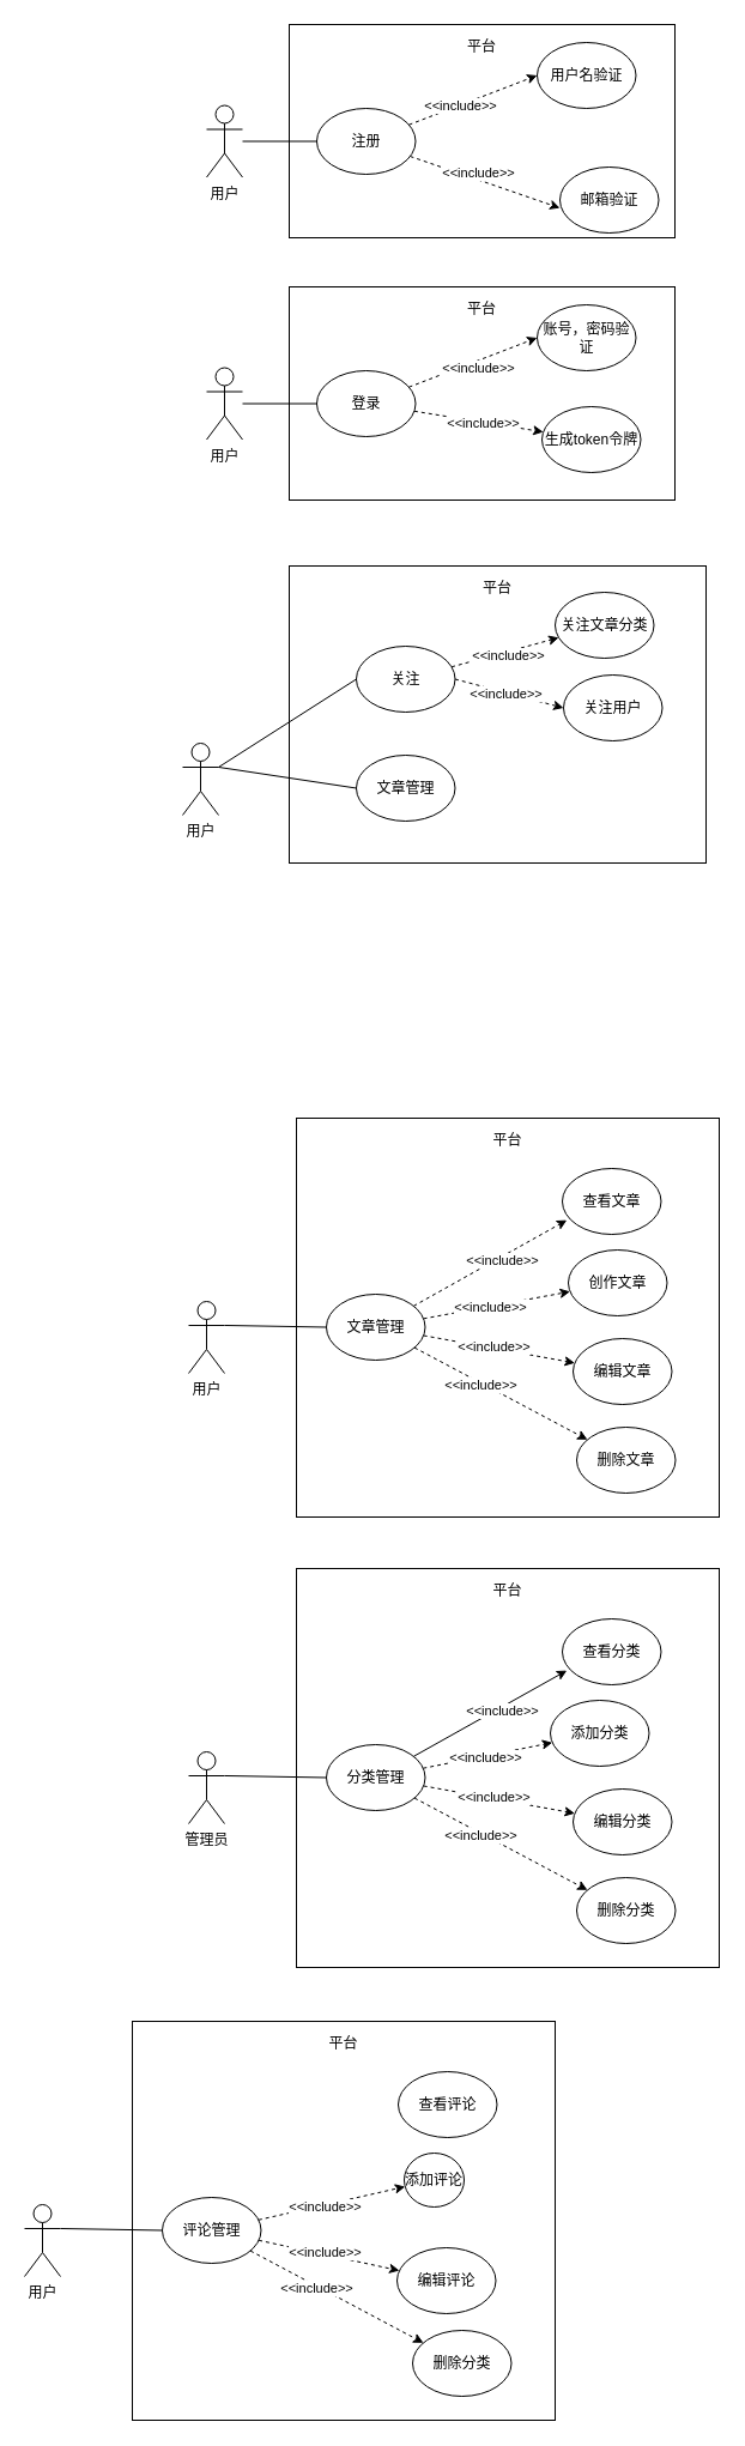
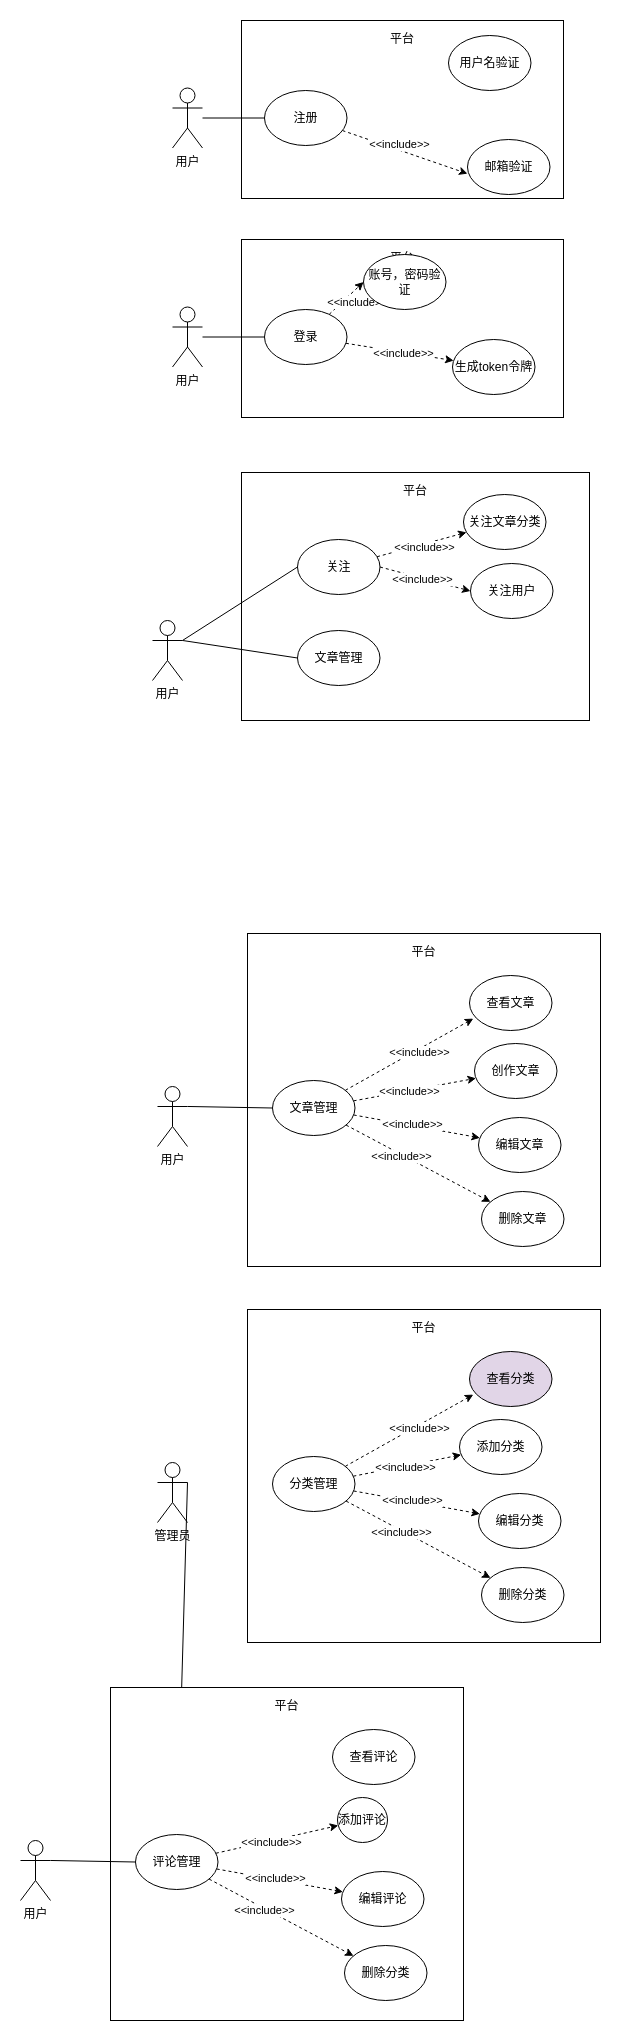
  <mxCell id="0" />
  <mxCell id="1" parent="0" />
  <mxCell id="2" value="&lt;p style=&quot;line-height: 0%&quot;&gt;平台&lt;/p&gt;" style="whiteSpace=wrap;html=1;labelPosition=center;verticalLabelPosition=middle;align=center;verticalAlign=top;" parent="1" vertex="1"><mxGeometry x="241" y="20" width="322" height="178" as="geometry" /></mxCell>
  <mxCell id="3" style="rounded=0;orthogonalLoop=1;jettySize=auto;html=1;entryX=0;entryY=0.5;entryDx=0;entryDy=0;endArrow=none;endFill=0;" parent="1" source="9" target="8" edge="1"><mxGeometry relative="1" as="geometry" /></mxCell>
  <mxCell id="4" style="edgeStyle=none;rounded=0;orthogonalLoop=1;jettySize=auto;html=1;entryX=0;entryY=0.621;entryDx=0;entryDy=0;entryPerimeter=0;endArrow=classic;endFill=1;dashed=1;" parent="1" source="8" target="11" edge="1"><mxGeometry relative="1" as="geometry" /></mxCell>
  <mxCell id="5" value="&amp;lt;&amp;lt;include&amp;gt;&amp;gt;" style="edgeLabel;html=1;align=center;verticalAlign=middle;resizable=0;points=[];" parent="4" vertex="1" connectable="0"><mxGeometry x="-0.246" y="-1" relative="1" as="geometry"><mxPoint x="9.87" y="-3.61" as="offset" /></mxGeometry></mxCell>
- <mxCell id="6" style="edgeStyle=none;rounded=0;orthogonalLoop=1;jettySize=auto;html=1;entryX=0;entryY=0.5;entryDx=0;entryDy=0;dashed=1;endArrow=classic;endFill=1;" parent="1" source="8" target="12" edge="1"><mxGeometry relative="1" as="geometry" /></mxCell>
- <mxCell id="7" value="&amp;lt;&amp;lt;include&amp;gt;&amp;gt;" style="edgeLabel;html=1;align=center;verticalAlign=middle;resizable=0;points=[];" parent="6" vertex="1" connectable="0"><mxGeometry x="-0.201" relative="1" as="geometry"><mxPoint as="offset" /></mxGeometry></mxCell>
  <mxCell id="8" value="注册" style="ellipse;whiteSpace=wrap;html=1;" parent="1" vertex="1"><mxGeometry x="264" y="90" width="82.5" height="55" as="geometry" /></mxCell>
  <mxCell id="9" value="用户" style="shape=umlActor;verticalLabelPosition=bottom;verticalAlign=top;html=1;" parent="1" vertex="1"><mxGeometry x="172" y="87.5" width="30" height="60" as="geometry" /></mxCell>
  <mxCell id="10" style="edgeStyle=none;rounded=0;orthogonalLoop=1;jettySize=auto;html=1;exitX=0.5;exitY=1;exitDx=0;exitDy=0;endArrow=none;endFill=0;" parent="1" source="2" target="2" edge="1"><mxGeometry relative="1" as="geometry" /></mxCell>
  <mxCell id="11" value="邮箱验证" style="ellipse;whiteSpace=wrap;html=1;" parent="1" vertex="1"><mxGeometry x="467" y="139" width="82.5" height="55" as="geometry" /></mxCell>
  <mxCell id="12" value="用户名验证" style="ellipse;whiteSpace=wrap;html=1;" parent="1" vertex="1"><mxGeometry x="448" y="35" width="82.5" height="55" as="geometry" /></mxCell>
  <mxCell id="13" value="&lt;p style=&quot;line-height: 0%&quot;&gt;平台&lt;/p&gt;" style="whiteSpace=wrap;html=1;labelPosition=center;verticalLabelPosition=middle;align=center;verticalAlign=top;" parent="1" vertex="1"><mxGeometry x="241" y="239" width="322" height="178" as="geometry" /></mxCell>
  <mxCell id="14" style="rounded=0;orthogonalLoop=1;jettySize=auto;html=1;entryX=0;entryY=0.5;entryDx=0;entryDy=0;endArrow=none;endFill=0;" parent="1" source="20" target="19" edge="1"><mxGeometry relative="1" as="geometry" /></mxCell>
  <mxCell id="15" style="edgeStyle=none;rounded=0;orthogonalLoop=1;jettySize=auto;html=1;entryX=0;entryY=0.5;entryDx=0;entryDy=0;dashed=1;endArrow=classic;endFill=1;" parent="1" source="19" target="22" edge="1"><mxGeometry relative="1" as="geometry" /></mxCell>
  <mxCell id="16" value="&amp;lt;&amp;lt;include&amp;gt;&amp;gt;" style="edgeLabel;html=1;align=center;verticalAlign=middle;resizable=0;points=[];" parent="15" vertex="1" connectable="0"><mxGeometry x="-0.201" relative="1" as="geometry"><mxPoint x="14.28" y="0.25" as="offset" /></mxGeometry></mxCell>
  <mxCell id="17" style="edgeStyle=none;rounded=0;orthogonalLoop=1;jettySize=auto;html=1;dashed=1;endArrow=classic;endFill=1;" parent="1" source="19" target="23" edge="1"><mxGeometry relative="1" as="geometry" /></mxCell>
  <mxCell id="18" value="&amp;lt;&amp;lt;include&amp;gt;&amp;gt;" style="edgeLabel;html=1;align=center;verticalAlign=middle;resizable=0;points=[];" parent="17" vertex="1" connectable="0"><mxGeometry x="-0.311" y="-1" relative="1" as="geometry"><mxPoint x="19.74" y="2.24" as="offset" /></mxGeometry></mxCell>
  <mxCell id="19" value="登录" style="ellipse;whiteSpace=wrap;html=1;" parent="1" vertex="1"><mxGeometry x="264" y="309" width="82.5" height="55" as="geometry" /></mxCell>
  <mxCell id="20" value="用户" style="shape=umlActor;verticalLabelPosition=bottom;verticalAlign=top;html=1;" parent="1" vertex="1"><mxGeometry x="172" y="306.5" width="30" height="60" as="geometry" /></mxCell>
  <mxCell id="21" style="edgeStyle=none;rounded=0;orthogonalLoop=1;jettySize=auto;html=1;exitX=0.5;exitY=1;exitDx=0;exitDy=0;endArrow=none;endFill=0;" parent="1" source="13" target="13" edge="1"><mxGeometry relative="1" as="geometry" /></mxCell>
- <mxCell id="22" value="账号，密码验证" style="ellipse;whiteSpace=wrap;html=1;" parent="1" vertex="1"><mxGeometry x="448" y="254" width="82.5" height="55" as="geometry" /></mxCell>
+ <mxCell id="22" value="账号，密码验证" style="ellipse;whiteSpace=wrap;html=1;" parent="1" vertex="1"><mxGeometry x="363" y="254" width="82.5" height="55" as="geometry" /></mxCell>
  <mxCell id="23" value="生成token令牌" style="ellipse;whiteSpace=wrap;html=1;" parent="1" vertex="1"><mxGeometry x="452" y="339" width="82.5" height="55" as="geometry" /></mxCell>
  <mxCell id="24" value="&lt;p style=&quot;line-height: 0%&quot;&gt;平台&lt;/p&gt;" style="whiteSpace=wrap;html=1;labelPosition=center;verticalLabelPosition=middle;align=center;verticalAlign=top;" parent="1" vertex="1"><mxGeometry x="241" y="472" width="348" height="248" as="geometry" /></mxCell>
  <mxCell id="25" style="rounded=0;orthogonalLoop=1;jettySize=auto;html=1;entryX=0;entryY=0.5;entryDx=0;entryDy=0;endArrow=none;endFill=0;exitX=1;exitY=0.333;exitDx=0;exitDy=0;exitPerimeter=0;" parent="1" source="30" target="28" edge="1"><mxGeometry relative="1" as="geometry" /></mxCell>
  <mxCell id="26" style="edgeStyle=none;rounded=0;orthogonalLoop=1;jettySize=auto;html=1;endArrow=classic;endFill=1;dashed=1;" parent="1" source="28" target="33" edge="1"><mxGeometry relative="1" as="geometry" /></mxCell>
  <mxCell id="27" value="&amp;lt;&amp;lt;include&amp;gt;&amp;gt;" style="edgeLabel;html=1;align=center;verticalAlign=middle;resizable=0;points=[];" parent="26" vertex="1" connectable="0"><mxGeometry x="0.217" relative="1" as="geometry"><mxPoint x="-6.86" y="4.57" as="offset" /></mxGeometry></mxCell>
  <mxCell id="28" value="关注" style="ellipse;whiteSpace=wrap;html=1;" parent="1" vertex="1"><mxGeometry x="297" y="539" width="82.5" height="55" as="geometry" /></mxCell>
  <mxCell id="29" style="edgeStyle=none;rounded=0;orthogonalLoop=1;jettySize=auto;html=1;exitX=1;exitY=0.333;exitDx=0;exitDy=0;exitPerimeter=0;entryX=0;entryY=0.5;entryDx=0;entryDy=0;endArrow=none;endFill=0;" parent="1" source="30" target="32" edge="1"><mxGeometry relative="1" as="geometry" /></mxCell>
  <mxCell id="30" value="用户" style="shape=umlActor;verticalLabelPosition=bottom;verticalAlign=top;html=1;" parent="1" vertex="1"><mxGeometry x="152" y="620" width="30" height="60" as="geometry" /></mxCell>
  <mxCell id="31" style="edgeStyle=none;rounded=0;orthogonalLoop=1;jettySize=auto;html=1;exitX=0.5;exitY=1;exitDx=0;exitDy=0;endArrow=none;endFill=0;" parent="1" source="24" target="24" edge="1"><mxGeometry relative="1" as="geometry" /></mxCell>
  <mxCell id="32" value="文章管理" style="ellipse;whiteSpace=wrap;html=1;" parent="1" vertex="1"><mxGeometry x="297" y="630" width="82.5" height="55" as="geometry" /></mxCell>
  <mxCell id="33" value="关注文章分类" style="ellipse;whiteSpace=wrap;html=1;" parent="1" vertex="1"><mxGeometry x="463" y="494" width="82.5" height="55" as="geometry" /></mxCell>
  <mxCell id="34" value="关注用户" style="ellipse;whiteSpace=wrap;html=1;" parent="1" vertex="1"><mxGeometry x="470" y="563" width="82.5" height="55" as="geometry" /></mxCell>
  <mxCell id="35" style="edgeStyle=none;rounded=0;orthogonalLoop=1;jettySize=auto;html=1;endArrow=classic;endFill=1;dashed=1;exitX=1;exitY=0.5;exitDx=0;exitDy=0;entryX=0;entryY=0.5;entryDx=0;entryDy=0;" parent="1" source="28" target="34" edge="1"><mxGeometry relative="1" as="geometry"><mxPoint x="388.005" y="573.352" as="sourcePoint" /><mxPoint x="477.538" y="548.999" as="targetPoint" /></mxGeometry></mxCell>
  <mxCell id="36" value="&amp;lt;&amp;lt;include&amp;gt;&amp;gt;" style="edgeLabel;html=1;align=center;verticalAlign=middle;resizable=0;points=[];" parent="35" vertex="1" connectable="0"><mxGeometry x="0.217" relative="1" as="geometry"><mxPoint x="-13.23" y="-2.28" as="offset" /></mxGeometry></mxCell>
  <mxCell id="37" value="&lt;p style=&quot;line-height: 0%&quot;&gt;平台&lt;/p&gt;" style="whiteSpace=wrap;html=1;labelPosition=center;verticalLabelPosition=middle;align=center;verticalAlign=top;" parent="1" vertex="1"><mxGeometry x="247" y="933" width="353" height="333" as="geometry" /></mxCell>
  <mxCell id="38" style="edgeStyle=none;rounded=0;orthogonalLoop=1;jettySize=auto;html=1;exitX=1;exitY=0.333;exitDx=0;exitDy=0;exitPerimeter=0;entryX=0;entryY=0.5;entryDx=0;entryDy=0;endArrow=none;endFill=0;" parent="1" source="39" target="49" edge="1"><mxGeometry relative="1" as="geometry" /></mxCell>
  <mxCell id="39" value="用户" style="shape=umlActor;verticalLabelPosition=bottom;verticalAlign=top;html=1;" parent="1" vertex="1"><mxGeometry x="157" y="1086" width="30" height="60" as="geometry" /></mxCell>
  <mxCell id="40" style="edgeStyle=none;rounded=0;orthogonalLoop=1;jettySize=auto;html=1;exitX=0.5;exitY=1;exitDx=0;exitDy=0;endArrow=none;endFill=0;" parent="1" source="37" target="37" edge="1"><mxGeometry relative="1" as="geometry" /></mxCell>
  <mxCell id="41" style="edgeStyle=none;rounded=0;orthogonalLoop=1;jettySize=auto;html=1;entryX=0.046;entryY=0.784;entryDx=0;entryDy=0;entryPerimeter=0;dashed=1;endArrow=classic;endFill=1;" parent="1" source="49" target="50" edge="1"><mxGeometry relative="1" as="geometry" /></mxCell>
  <mxCell id="42" value="&amp;lt;&amp;lt;include&amp;gt;&amp;gt;" style="edgeLabel;html=1;align=center;verticalAlign=middle;resizable=0;points=[];" parent="41" vertex="1" connectable="0"><mxGeometry x="0.134" y="-3" relative="1" as="geometry"><mxPoint as="offset" /></mxGeometry></mxCell>
  <mxCell id="43" style="edgeStyle=none;rounded=0;orthogonalLoop=1;jettySize=auto;html=1;dashed=1;endArrow=classic;endFill=1;" parent="1" source="49" target="51" edge="1"><mxGeometry relative="1" as="geometry" /></mxCell>
  <mxCell id="44" value="&amp;lt;&amp;lt;include&amp;gt;&amp;gt;" style="edgeLabel;html=1;align=center;verticalAlign=middle;resizable=0;points=[];" parent="43" vertex="1" connectable="0"><mxGeometry x="-0.439" y="1" relative="1" as="geometry"><mxPoint x="21.24" y="-2.15" as="offset" /></mxGeometry></mxCell>
  <mxCell id="45" style="edgeStyle=none;rounded=0;orthogonalLoop=1;jettySize=auto;html=1;dashed=1;endArrow=classic;endFill=1;" parent="1" source="49" target="52" edge="1"><mxGeometry relative="1" as="geometry" /></mxCell>
  <mxCell id="46" value="&amp;lt;&amp;lt;include&amp;gt;&amp;gt;" style="edgeLabel;html=1;align=center;verticalAlign=middle;resizable=0;points=[];" parent="45" vertex="1" connectable="0"><mxGeometry x="-0.309" y="-1" relative="1" as="geometry"><mxPoint x="15.18" as="offset" /></mxGeometry></mxCell>
  <mxCell id="47" style="edgeStyle=none;rounded=0;orthogonalLoop=1;jettySize=auto;html=1;dashed=1;endArrow=classic;endFill=1;" parent="1" source="49" target="53" edge="1"><mxGeometry relative="1" as="geometry" /></mxCell>
  <mxCell id="48" value="&amp;lt;&amp;lt;include&amp;gt;&amp;gt;" style="edgeLabel;html=1;align=center;verticalAlign=middle;resizable=0;points=[];" parent="47" vertex="1" connectable="0"><mxGeometry x="-0.234" y="-2" relative="1" as="geometry"><mxPoint as="offset" /></mxGeometry></mxCell>
  <mxCell id="49" value="文章管理" style="ellipse;whiteSpace=wrap;html=1;" parent="1" vertex="1"><mxGeometry x="272" y="1080" width="82.5" height="55" as="geometry" /></mxCell>
  <mxCell id="50" value="查看文章" style="ellipse;whiteSpace=wrap;html=1;" parent="1" vertex="1"><mxGeometry x="469" y="975" width="82.5" height="55" as="geometry" /></mxCell>
  <mxCell id="51" value="创作文章" style="ellipse;whiteSpace=wrap;html=1;" parent="1" vertex="1"><mxGeometry x="474" y="1043" width="82.5" height="55" as="geometry" /></mxCell>
  <mxCell id="52" value="编辑文章" style="ellipse;whiteSpace=wrap;html=1;" parent="1" vertex="1"><mxGeometry x="478" y="1117" width="82.5" height="55" as="geometry" /></mxCell>
  <mxCell id="53" value="删除文章" style="ellipse;whiteSpace=wrap;html=1;" parent="1" vertex="1"><mxGeometry x="481" y="1191" width="82.5" height="55" as="geometry" /></mxCell>
  <mxCell id="54" value="&lt;p style=&quot;line-height: 0%&quot;&gt;平台&lt;/p&gt;" style="whiteSpace=wrap;html=1;labelPosition=center;verticalLabelPosition=middle;align=center;verticalAlign=top;" parent="1" vertex="1"><mxGeometry x="247" y="1309" width="353" height="333" as="geometry" /></mxCell>
- <mxCell id="55" style="edgeStyle=none;rounded=0;orthogonalLoop=1;jettySize=auto;html=1;exitX=1;exitY=0.333;exitDx=0;exitDy=0;exitPerimeter=0;entryX=0;entryY=0.5;entryDx=0;entryDy=0;endArrow=none;endFill=0;" parent="1" source="56" target="66" edge="1"><mxGeometry relative="1" as="geometry" /></mxCell>
+ <mxCell id="55" style="edgeStyle=none;rounded=0;orthogonalLoop=1;jettySize=auto;html=1;exitX=1;exitY=0.333;exitDx=0;exitDy=0;exitPerimeter=0;endArrow=none;endFill=0;" parent="1" source="56" target="81" edge="1"><mxGeometry relative="1" as="geometry" /></mxCell>
  <mxCell id="56" value="管理员" style="shape=umlActor;verticalLabelPosition=bottom;verticalAlign=top;html=1;" parent="1" vertex="1"><mxGeometry x="157" y="1462" width="30" height="60" as="geometry" /></mxCell>
  <mxCell id="57" style="edgeStyle=none;rounded=0;orthogonalLoop=1;jettySize=auto;html=1;exitX=0.5;exitY=1;exitDx=0;exitDy=0;endArrow=none;endFill=0;" parent="1" source="54" target="54" edge="1"><mxGeometry relative="1" as="geometry" /></mxCell>
- <mxCell id="58" style="edgeStyle=none;rounded=0;orthogonalLoop=1;jettySize=auto;html=1;entryX=0.046;entryY=0.784;entryDx=0;entryDy=0;entryPerimeter=0;dashed=0;endArrow=classic;endFill=1;" parent="1" source="66" target="67" edge="1"><mxGeometry relative="1" as="geometry" /></mxCell>
+ <mxCell id="58" style="edgeStyle=none;rounded=0;orthogonalLoop=1;jettySize=auto;html=1;entryX=0.046;entryY=0.784;entryDx=0;entryDy=0;entryPerimeter=0;dashed=1;endArrow=classic;endFill=1;" parent="1" source="66" target="67" edge="1"><mxGeometry relative="1" as="geometry" /></mxCell>
  <mxCell id="59" value="&amp;lt;&amp;lt;include&amp;gt;&amp;gt;" style="edgeLabel;html=1;align=center;verticalAlign=middle;resizable=0;points=[];" parent="58" vertex="1" connectable="0"><mxGeometry x="0.134" y="-3" relative="1" as="geometry"><mxPoint as="offset" /></mxGeometry></mxCell>
  <mxCell id="60" style="edgeStyle=none;rounded=0;orthogonalLoop=1;jettySize=auto;html=1;dashed=1;endArrow=classic;endFill=1;" parent="1" source="66" target="68" edge="1"><mxGeometry relative="1" as="geometry" /></mxCell>
  <mxCell id="61" value="&amp;lt;&amp;lt;include&amp;gt;&amp;gt;" style="edgeLabel;html=1;align=center;verticalAlign=middle;resizable=0;points=[];" parent="60" vertex="1" connectable="0"><mxGeometry x="-0.439" y="1" relative="1" as="geometry"><mxPoint x="21.24" y="-2.15" as="offset" /></mxGeometry></mxCell>
  <mxCell id="62" style="edgeStyle=none;rounded=0;orthogonalLoop=1;jettySize=auto;html=1;dashed=1;endArrow=classic;endFill=1;" parent="1" source="66" target="69" edge="1"><mxGeometry relative="1" as="geometry" /></mxCell>
  <mxCell id="63" value="&amp;lt;&amp;lt;include&amp;gt;&amp;gt;" style="edgeLabel;html=1;align=center;verticalAlign=middle;resizable=0;points=[];" parent="62" vertex="1" connectable="0"><mxGeometry x="-0.309" y="-1" relative="1" as="geometry"><mxPoint x="15.18" as="offset" /></mxGeometry></mxCell>
  <mxCell id="64" style="edgeStyle=none;rounded=0;orthogonalLoop=1;jettySize=auto;html=1;dashed=1;endArrow=classic;endFill=1;" parent="1" source="66" target="70" edge="1"><mxGeometry relative="1" as="geometry" /></mxCell>
  <mxCell id="65" value="&amp;lt;&amp;lt;include&amp;gt;&amp;gt;" style="edgeLabel;html=1;align=center;verticalAlign=middle;resizable=0;points=[];" parent="64" vertex="1" connectable="0"><mxGeometry x="-0.234" y="-2" relative="1" as="geometry"><mxPoint as="offset" /></mxGeometry></mxCell>
  <mxCell id="66" value="分类管理" style="ellipse;whiteSpace=wrap;html=1;" parent="1" vertex="1"><mxGeometry x="272" y="1456" width="82.5" height="55" as="geometry" /></mxCell>
- <mxCell id="67" value="查看分类" style="ellipse;whiteSpace=wrap;html=1;" parent="1" vertex="1"><mxGeometry x="469" y="1351" width="82.5" height="55" as="geometry" /></mxCell>
+ <mxCell id="67" value="查看分类" style="ellipse;whiteSpace=wrap;html=1;fillColor=#e1d5e7;" parent="1" vertex="1"><mxGeometry x="469" y="1351" width="82.5" height="55" as="geometry" /></mxCell>
  <mxCell id="68" value="添加分类" style="ellipse;whiteSpace=wrap;html=1;" parent="1" vertex="1"><mxGeometry x="459" y="1419" width="82.5" height="55" as="geometry" /></mxCell>
  <mxCell id="69" value="编辑分类" style="ellipse;whiteSpace=wrap;html=1;" parent="1" vertex="1"><mxGeometry x="478" y="1493" width="82.5" height="55" as="geometry" /></mxCell>
  <mxCell id="70" value="删除分类" style="ellipse;whiteSpace=wrap;html=1;" parent="1" vertex="1"><mxGeometry x="481" y="1567" width="82.5" height="55" as="geometry" /></mxCell>
  <mxCell id="71" value="&lt;p style=&quot;line-height: 0%&quot;&gt;平台&lt;/p&gt;" style="whiteSpace=wrap;html=1;labelPosition=center;verticalLabelPosition=middle;align=center;verticalAlign=top;" vertex="1" parent="1"><mxGeometry x="110" y="1687" width="353" height="333" as="geometry" /></mxCell>
  <mxCell id="72" style="edgeStyle=none;rounded=0;orthogonalLoop=1;jettySize=auto;html=1;exitX=1;exitY=0.333;exitDx=0;exitDy=0;exitPerimeter=0;entryX=0;entryY=0.5;entryDx=0;entryDy=0;endArrow=none;endFill=0;" edge="1" parent="1" source="73" target="81"><mxGeometry relative="1" as="geometry" /></mxCell>
  <mxCell id="73" value="用户" style="shape=umlActor;verticalLabelPosition=bottom;verticalAlign=top;html=1;" vertex="1" parent="1"><mxGeometry x="20" y="1840" width="30" height="60" as="geometry" /></mxCell>
  <mxCell id="74" style="edgeStyle=none;rounded=0;orthogonalLoop=1;jettySize=auto;html=1;exitX=0.5;exitY=1;exitDx=0;exitDy=0;endArrow=none;endFill=0;" edge="1" parent="1" source="71" target="71"><mxGeometry relative="1" as="geometry" /></mxCell>
  <mxCell id="75" style="edgeStyle=none;rounded=0;orthogonalLoop=1;jettySize=auto;html=1;dashed=1;endArrow=classic;endFill=1;" edge="1" parent="1" source="81" target="83"><mxGeometry relative="1" as="geometry" /></mxCell>
  <mxCell id="76" value="&amp;lt;&amp;lt;include&amp;gt;&amp;gt;" style="edgeLabel;html=1;align=center;verticalAlign=middle;resizable=0;points=[];" vertex="1" connectable="0" parent="75"><mxGeometry x="-0.439" y="1" relative="1" as="geometry"><mxPoint x="21.24" y="-2.15" as="offset" /></mxGeometry></mxCell>
  <mxCell id="77" style="edgeStyle=none;rounded=0;orthogonalLoop=1;jettySize=auto;html=1;dashed=1;endArrow=classic;endFill=1;" edge="1" parent="1" source="81" target="84"><mxGeometry relative="1" as="geometry" /></mxCell>
  <mxCell id="78" value="&amp;lt;&amp;lt;include&amp;gt;&amp;gt;" style="edgeLabel;html=1;align=center;verticalAlign=middle;resizable=0;points=[];" vertex="1" connectable="0" parent="77"><mxGeometry x="-0.309" y="-1" relative="1" as="geometry"><mxPoint x="15.18" as="offset" /></mxGeometry></mxCell>
  <mxCell id="79" style="edgeStyle=none;rounded=0;orthogonalLoop=1;jettySize=auto;html=1;dashed=1;endArrow=classic;endFill=1;" edge="1" parent="1" source="81" target="85"><mxGeometry relative="1" as="geometry" /></mxCell>
  <mxCell id="80" value="&amp;lt;&amp;lt;include&amp;gt;&amp;gt;" style="edgeLabel;html=1;align=center;verticalAlign=middle;resizable=0;points=[];" vertex="1" connectable="0" parent="79"><mxGeometry x="-0.234" y="-2" relative="1" as="geometry"><mxPoint as="offset" /></mxGeometry></mxCell>
  <mxCell id="81" value="评论管理" style="ellipse;whiteSpace=wrap;html=1;" vertex="1" parent="1"><mxGeometry x="135" y="1834" width="82.5" height="55" as="geometry" /></mxCell>
  <mxCell id="82" value="查看评论" style="ellipse;whiteSpace=wrap;html=1;" vertex="1" parent="1"><mxGeometry x="332" y="1729" width="82.5" height="55" as="geometry" /></mxCell>
  <mxCell id="83" value="添加评论" style="ellipse;whiteSpace=wrap;html=1;" vertex="1" parent="1"><mxGeometry x="337" y="1797" width="50" height="45" as="geometry" /></mxCell>
- <mxCell id="84" value="编辑评论" style="ellipse;whiteSpace=wrap;html=1;" vertex="1" parent="1"><mxGeometry x="331" y="1876" width="82.5" height="55" as="geometry" /></mxCell>
+ <mxCell id="84" value="编辑评论" style="ellipse;whiteSpace=wrap;html=1;" vertex="1" parent="1"><mxGeometry x="341" y="1871" width="82.5" height="55" as="geometry" /></mxCell>
  <mxCell id="85" value="删除分类" style="ellipse;whiteSpace=wrap;html=1;" vertex="1" parent="1"><mxGeometry x="344" y="1945" width="82.5" height="55" as="geometry" /></mxCell>
